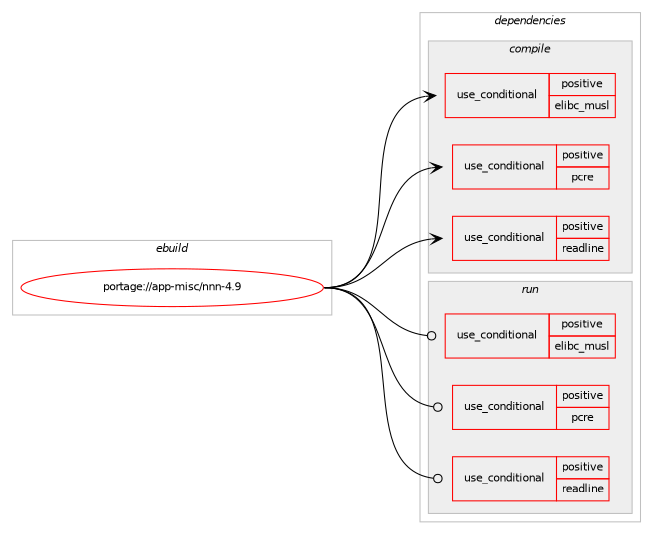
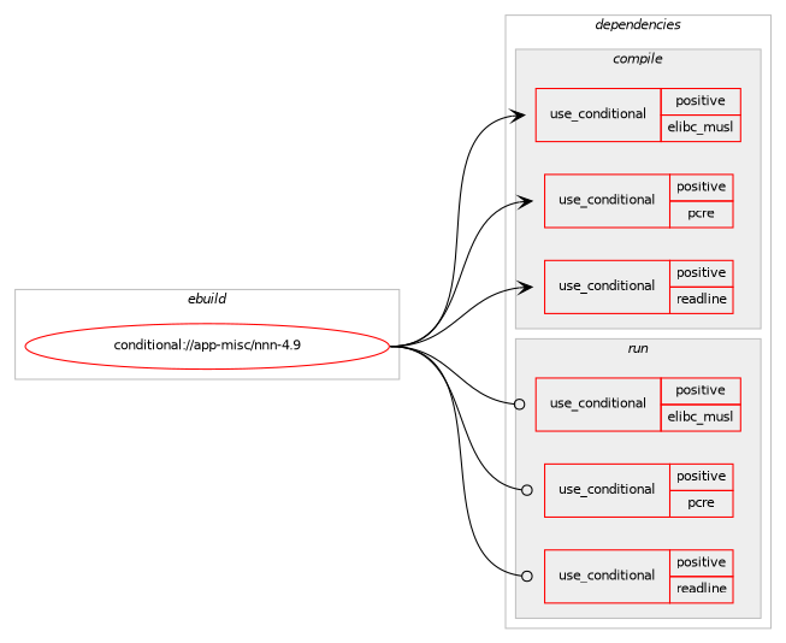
  digraph {
    compound=true
    concentrate=true
    fontname=Helvetica
    fontsize=10
    newrank=true
    rankdir=LR
    ranksep=1.5
    node [color=red fontname=Helvetica fontsize=10 shape=none]
    edge [arrowhead=vee headport=w style=solid tailport=e weight=20]
-   n1 [label="portage://app-misc/nnn-4.9" width=4 shape=""]
+   n1 [label="conditional://app-misc/nnn-4.9" width=4 shape=""]
    n2 [label=<<TABLE BORDER="0" CELLBORDER="1" CELLSPACING="0" CELLPADDING="4"><TR><TD ROWSPAN="3" CELLPADDING="10">use_conditional</TD></TR><TR><TD>positive</TD></TR><TR><TD>elibc_musl</TD></TR></TABLE>>]
    n3 [label=<<TABLE BORDER="0" CELLBORDER="1" CELLSPACING="0" CELLPADDING="4"><TR><TD ROWSPAN="3" CELLPADDING="10">use_conditional</TD></TR><TR><TD>positive</TD></TR><TR><TD>pcre</TD></TR></TABLE>>]
    n4 [label=<<TABLE BORDER="0" CELLBORDER="1" CELLSPACING="0" CELLPADDING="4"><TR><TD ROWSPAN="3" CELLPADDING="10">use_conditional</TD></TR><TR><TD>positive</TD></TR><TR><TD>readline</TD></TR></TABLE>>]
    n5 [label=<<TABLE BORDER="0" CELLBORDER="1" CELLSPACING="0" CELLPADDING="4"><TR><TD ROWSPAN="3" CELLPADDING="10">use_conditional</TD></TR><TR><TD>positive</TD></TR><TR><TD>elibc_musl</TD></TR></TABLE>>]
    n6 [label=<<TABLE BORDER="0" CELLBORDER="1" CELLSPACING="0" CELLPADDING="4"><TR><TD ROWSPAN="3" CELLPADDING="10">use_conditional</TD></TR><TR><TD>positive</TD></TR><TR><TD>pcre</TD></TR></TABLE>>]
    n7 [label=<<TABLE BORDER="0" CELLBORDER="1" CELLSPACING="0" CELLPADDING="4"><TR><TD ROWSPAN="3" CELLPADDING="10">use_conditional</TD></TR><TR><TD>positive</TD></TR><TR><TD>readline</TD></TR></TABLE>>]
    subgraph cluster_1 {
      color=gray
      label=<<i>ebuild</i>>
      rank=same
      n1
    }
    subgraph cluster_2 {
      color=gray
      label=<<i>dependencies</i>>
      subgraph cluster_3 {
        color=gray
        fillcolor="#eeeeee"
        label=<<i>compile</i>>
        style=filled
        subgraph sub_4 {
          color=gray
          fillcolor="#eeeeee"
          label=<<i>compile</i>>
          style=filled
          n2
        }
        subgraph sub_5 {
          color=gray
          fillcolor="#eeeeee"
          label=<<i>compile</i>>
          style=filled
          n3
        }
        subgraph sub_6 {
          color=gray
          fillcolor="#eeeeee"
          label=<<i>compile</i>>
          style=filled
          n4
        }
      }
      subgraph cluster_7 {
        color=gray
        fillcolor="#eeeeee"
        label=<<i>compile and run</i>>
        style=filled
      }
      subgraph cluster_8 {
        color=gray
        fillcolor="#eeeeee"
        label=<<i>run</i>>
        style=filled
        subgraph sub_9 {
          color=gray
          fillcolor="#eeeeee"
          label=<<i>run</i>>
          style=filled
          n5
        }
        subgraph sub_10 {
          color=gray
          fillcolor="#eeeeee"
          label=<<i>run</i>>
          style=filled
          n6
        }
        subgraph sub_11 {
          color=gray
          fillcolor="#eeeeee"
          label=<<i>run</i>>
          style=filled
          n7
        }
      }
    }
    subgraph cluster_12 {
      color=gray
      label=<<i>candidates</i>>
      rank=same
    }
    n1 -> n2
    n1 -> n3
    n1 -> n4
    n1 -> n5 [arrowhead=odot]
    n1 -> n6 [arrowhead=odot]
    n1 -> n7 [arrowhead=odot]
  }
